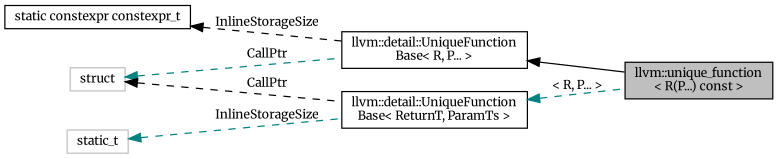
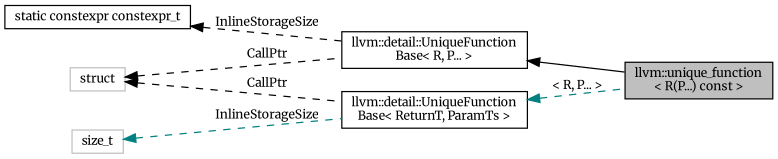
  digraph {
    fontname=Merriweather
    rankdir=LR
    node [color=black fontname=Merriweather fontsize=10 shape=record]
    edge [color=black dir=back fontname=Merriweather fontsize=10 labelfontname=Helvetica labelfontsize=10 style=dashed]
    n1 [fillcolor=grey75 fontcolor=black height=0.2 label="llvm::unique_function\l\< R(P...) const \>" style=filled width=0.4]
    n2 [height=0.2 label="llvm::detail::UniqueFunction\lBase\< R, P... \>" width=0.4]
    n3 [height=0.2 label="static constexpr constexpr_t" width=0.4]
    n4 [color=grey75 height=0.2 label=struct width=0.4]
    n5 [height=0.2 label="llvm::detail::UniqueFunction\lBase\< ReturnT, ParamTs \>" width=0.4]
-   n6 [color=grey75 height=0.2 label=static_t width=0.4]
+   n6 [color=grey75 height=0.2 label=size_t width=0.4]
    n2 -> n1 [style=solid]
    n3 -> n2 [label=" InlineStorageSize"]
-   n4 -> n2 [color=teal label=" CallPtr"]
+   n4 -> n2 [label=" CallPtr"]
    n4 -> n5 [label=" CallPtr"]
    n5 -> n1 [color=teal label=" \< R, P... \>"]
    n6 -> n5 [color=teal label=" InlineStorageSize"]
  }
